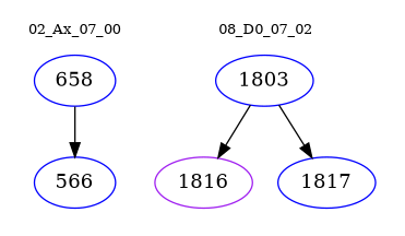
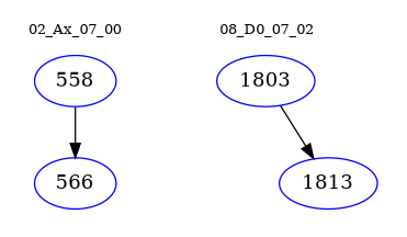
  digraph {
    node [color=blue]
    edge [color=black]
-   n1 [label=658]
+   n1 [label=558]
    n2 [label=566]
    n3 [label=1803]
-   n4 [color=purple label=1816]
-   n5 [label=1817]
+   n5 [label=1813]
    subgraph cluster_1 {
      color=white
      fontsize=10
      label="02_Ax_07_00"
      n1
      n2
    }
    subgraph cluster_2 {
      color=white
      fontsize=10
      label="08_D0_07_02"
      n3
-     n4
      n5
    }
    n1 -> n2
-   n3 -> n4
    n3 -> n5
  }
